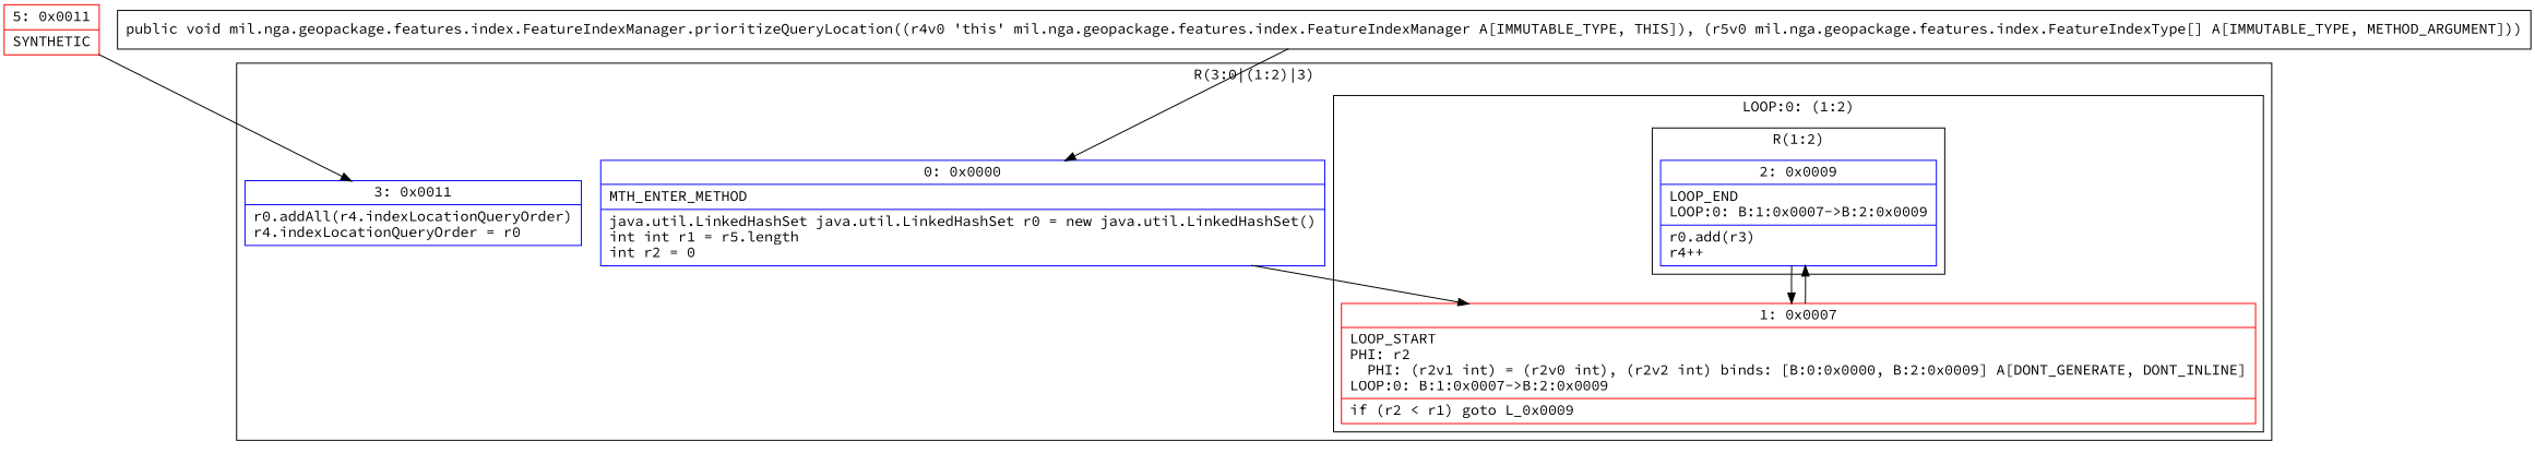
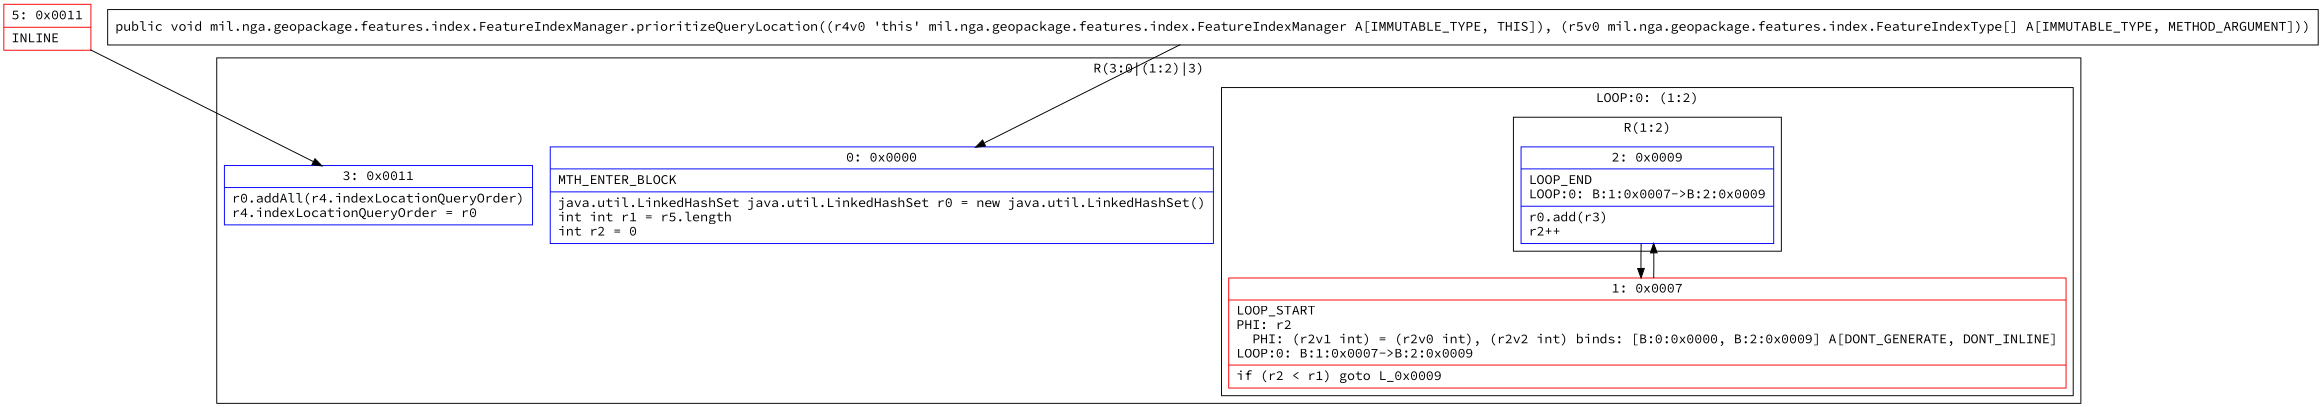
  digraph {
    fontname="Source Code Pro"
    node [color=blue fontname="Source Code Pro" shape=record]
    edge [fontname="Source Code Pro"]
-   n1 [label="{2\:\ 0x0009|LOOP_END\lLOOP:0: B:1:0x0007\-\>B:2:0x0009\l|r0.add(r3)\lr4++\l}"]
+   n1 [label="{2\:\ 0x0009|LOOP_END\lLOOP:0: B:1:0x0007\-\>B:2:0x0009\l|r0.add(r3)\lr2++\l}"]
    n2 [color=red label="{1\:\ 0x0007|LOOP_START\lPHI: r2 \l  PHI: (r2v1 int) = (r2v0 int), (r2v2 int) binds: [B:0:0x0000, B:2:0x0009] A[DONT_GENERATE, DONT_INLINE]\lLOOP:0: B:1:0x0007\-\>B:2:0x0009\l|if (r2 \< r1) goto L_0x0009\l}"]
-   n3 [label="{0\:\ 0x0000|MTH_ENTER_METHOD\l|java.util.LinkedHashSet java.util.LinkedHashSet r0 = new java.util.LinkedHashSet()\lint int r1 = r5.length\lint r2 = 0\l}"]
+   n3 [label="{0\:\ 0x0000|MTH_ENTER_BLOCK\l|java.util.LinkedHashSet java.util.LinkedHashSet r0 = new java.util.LinkedHashSet()\lint int r1 = r5.length\lint r2 = 0\l}"]
    n4 [label="{3\:\ 0x0011|r0.addAll(r4.indexLocationQueryOrder)\lr4.indexLocationQueryOrder = r0\l}"]
-   n5 [color=red label="{5\:\ 0x0011|SYNTHETIC\l}"]
+   n5 [color=red label="{5\:\ 0x0011|INLINE\l}"]
    n6 [label="{public void mil.nga.geopackage.features.index.FeatureIndexManager.prioritizeQueryLocation((r4v0 'this' mil.nga.geopackage.features.index.FeatureIndexManager A[IMMUTABLE_TYPE, THIS]), (r5v0 mil.nga.geopackage.features.index.FeatureIndexType[] A[IMMUTABLE_TYPE, METHOD_ARGUMENT])) }" color=""]
    subgraph cluster_1 {
      label="R(3:0|(1:2)|3)"
      n3
      n4
      subgraph cluster_2 {
        label="LOOP:0: (1:2)"
        n2
        subgraph cluster_3 {
          label="R(1:2)"
          n1
        }
      }
    }
    n1 -> n2
    n2 -> n1
-   n3 -> n2
    n5 -> n4
    n6 -> n3
  }
